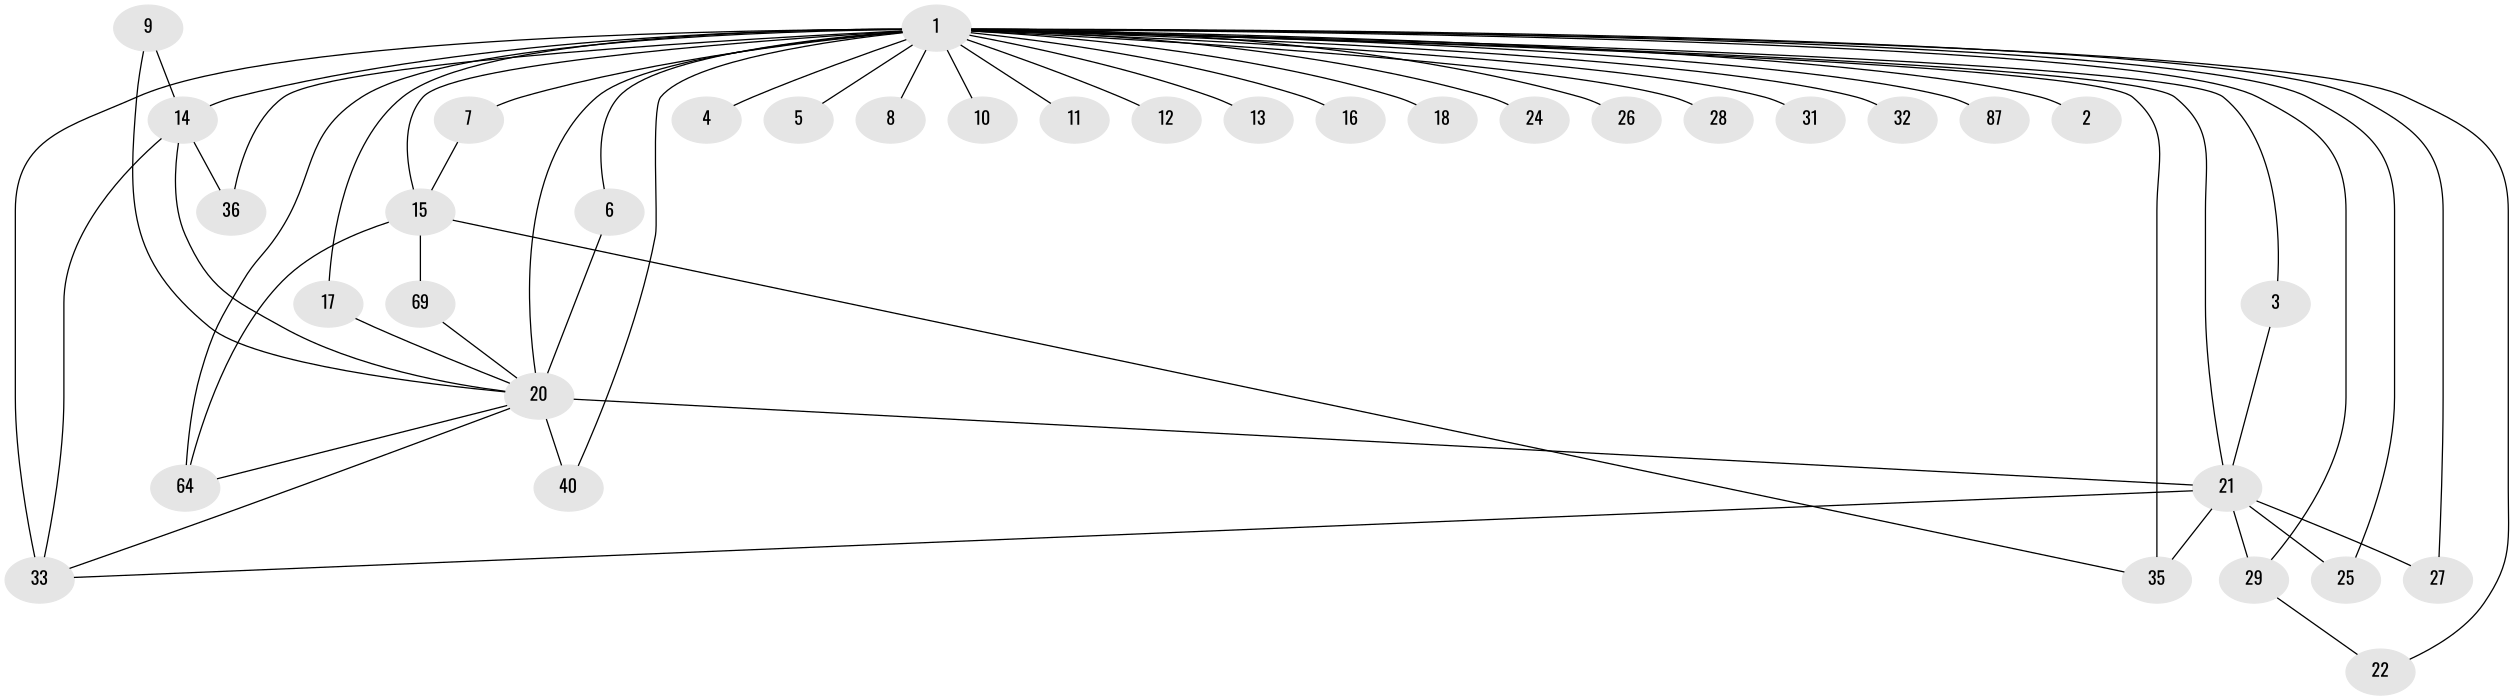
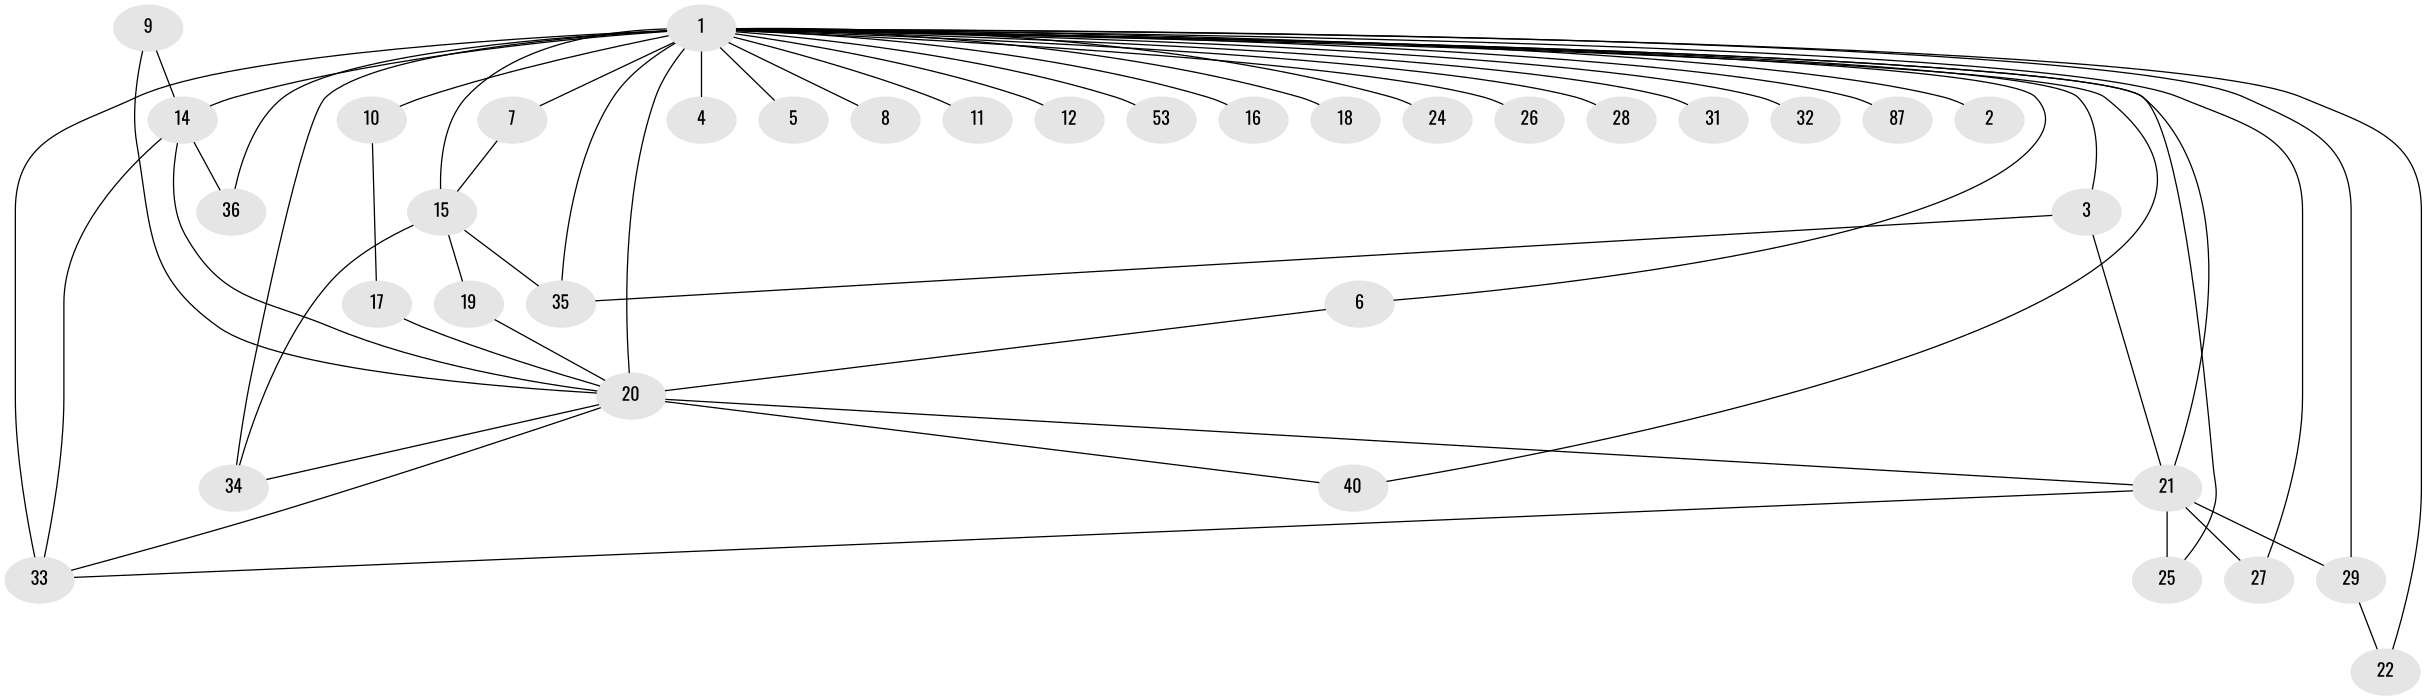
  graph {
    fontname=Oswald
    node [color=gray90 fontname=Oswald style=filled]
    edge [fontname=Oswald weight=1.0]
    1
    2
    3
    4
    5
    6
    7
    8
    10
    11
    12
-   13
+   13 [label=53]
    14
    15
    16
    17
    18
    20
    21
    22
    24
    25
    26
    27
    28
    29
    n27 [label=40]
    31
    32
    33
-   34 [label=64]
+   34
    35
    36
    n34 [label=87]
-   19 [label=69]
+   19
    9
    1 -- 2 [weight=2.0]
    1 -- 3
    1 -- 4 [weight=2.0]
    1 -- 5 [weight=2.0]
    1 -- 6
    1 -- 7 [weight=3.0]
    1 -- 8
    1 -- 10 [weight=2.0]
    1 -- 11 [weight=3.0]
    1 -- 12 [weight=2.0]
    1 -- 13 [weight=2.0]
    1 -- 14 [weight=9.0]
    1 -- 15 [weight=5.0]
    1 -- 16 [weight=3.0]
-   1 -- 17
+   10 -- 17
    1 -- 18 [weight=2.0]
    1 -- 20 [weight=10.0]
    1 -- 21 [weight=2.0]
    1 -- 22
    1 -- 24 [weight=2.0]
    1 -- 25 [weight=2.0]
    1 -- 26 [weight=2.0]
    1 -- 27
    1 -- 28 [weight=2.0]
    1 -- 29
    1 -- n27
    1 -- 31
    1 -- 32 [weight=2.0]
    1 -- 33 [weight=3.0]
    1 -- 34 [weight=2.0]
    1 -- 35 [weight=5.0]
    1 -- 36
    1 -- n34 [weight=3.0]
    3 -- 21
    6 -- 20
    7 -- 15
    14 -- 20 [weight=2.0]
    14 -- 33
    14 -- 36
    15 -- 34
    15 -- 35
    15 -- 19
    17 -- 20
    20 -- 21
    20 -- n27
    20 -- 33
    20 -- 34
    21 -- 25
    21 -- 27
    21 -- 29
    21 -- 33
-   21 -- 35
+   3 -- 35
    29 -- 22
    19 -- 20
    9 -- 14
    9 -- 20
  }
